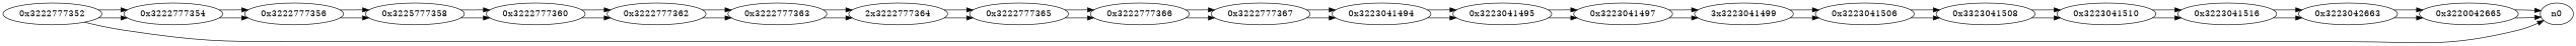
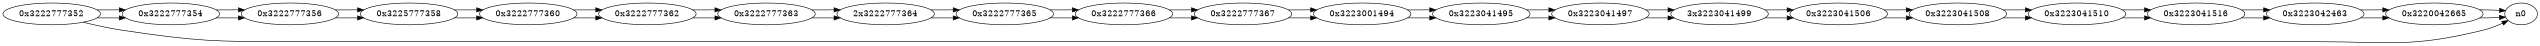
  digraph {
    rankdir=LR
    n1 [label="0x3222777352"]
    n2 [label="0x3222777354"]
    n0
    n3 [label="0x3222777356"]
    n4 [label="0x3225777358"]
    n5 [label="0x3222777360"]
    n6 [label="0x3222777362"]
    n7 [label="0x3222777363"]
    n8 [label="2x3222777364"]
    n9 [label="0x3222777365"]
    n10 [label="0x3222777366"]
    n11 [label="0x3222777367"]
-   n12 [label="0x3223041494"]
+   n12 [label="0x3223001494"]
    n13 [label="0x3223041495"]
    n14 [label="0x3223041497"]
    n15 [label="3x3223041499"]
    n16 [label="0x3223041506"]
-   n17 [label="0x3323041508"]
+   n17 [label="0x3223041508"]
    n18 [label="0x3223041510"]
    n19 [label="0x3223041516"]
-   n20 [label="0x3223042663"]
+   n20 [label="0x3223042463"]
    n21 [label="0x3220042665"]
    n1 -> n2
    n1 -> n2
    n1 -> n0
    n2 -> n3
    n2 -> n3
    n3 -> n4
    n3 -> n4
    n4 -> n5
    n4 -> n5
    n5 -> n6
    n5 -> n6
    n6 -> n7
    n6 -> n7
    n7 -> n8
    n7 -> n8
    n8 -> n9
    n8 -> n9
    n9 -> n10
    n9 -> n10
    n10 -> n11
    n10 -> n11
    n11 -> n12
    n11 -> n12
    n12 -> n13
    n12 -> n13
    n13 -> n14
    n13 -> n14
    n14 -> n15
    n14 -> n15
    n15 -> n16
    n15 -> n16
    n16 -> n17
    n16 -> n17
    n17 -> n18
    n17 -> n18
    n18 -> n19
    n18 -> n19
    n19 -> n20
    n19 -> n20
    n20 -> n21
    n20 -> n21
    n21 -> n0
    n21 -> n0
  }
